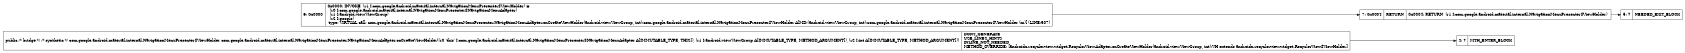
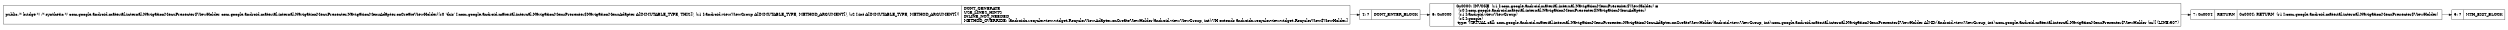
  digraph {
    rankdir=LR
    node [shape=record]
-   n1 [label="{4\:\ ?|MTH_ENTER_BLOCK\l}"]
+   n1 [label="{4\:\ ?|DONT_ENTER_BLOCK\l}"]
    n2 [label="{6\:\ 0x0000|0x0000: INVOKE  (r1 I:com.google.android.material.internal.NavigationMenuPresenter$ViewHolder) = \l  (r0 I:com.google.android.material.internal.NavigationMenuPresenter$NavigationMenuAdapter)\l  (r1 I:android.view.ViewGroup)\l  (r2 I:google)\l type: VIRTUAL call: com.google.android.material.internal.NavigationMenuPresenter.NavigationMenuAdapter.onCreateViewHolder(android.view.ViewGroup, int):com.google.android.material.internal.NavigationMenuPresenter$ViewHolder A[MD:(android.view.ViewGroup, int):com.google.android.material.internal.NavigationMenuPresenter$ViewHolder (m)] (LINE:507)\l}"]
    n3 [label="{7\:\ 0x0004|RETURN\l|0x0004: RETURN  (r1 I:com.google.android.material.internal.NavigationMenuPresenter$ViewHolder) \l}"]
-   n4 [label="{5\:\ ?|NEEDED_EXIT_BLOCK\l}"]
+   n4 [label="{5\:\ ?|MTH_EXIT_BLOCK\l}"]
    n5 [label="{public \/* bridge *\/ \/* synthetic *\/ com.google.android.material.internal.NavigationMenuPresenter$ViewHolder com.google.android.material.internal.NavigationMenuPresenter.NavigationMenuAdapter.onCreateViewHolder((r0 'this' I:com.google.android.material.internal.NavigationMenuPresenter$NavigationMenuAdapter A[IMMUTABLE_TYPE, THIS]), (r1 I:android.view.ViewGroup A[IMMUTABLE_TYPE, METHOD_ARGUMENT]), (r2 I:int A[IMMUTABLE_TYPE, METHOD_ARGUMENT]))  | DONT_GENERATE\lUSE_LINES_HINTS\lINLINE_NOT_NEEDED\lMETHOD_OVERRIDE: [androidx.recyclerview.widget.RecyclerView.Adapter.onCreateViewHolder(android.view.ViewGroup, int):VH extends androidx.recyclerview.widget.RecyclerView$ViewHolder]\l}"]
+   n1 -> n2
    n2 -> n3
    n3 -> n4
    n5 -> n1
  }
